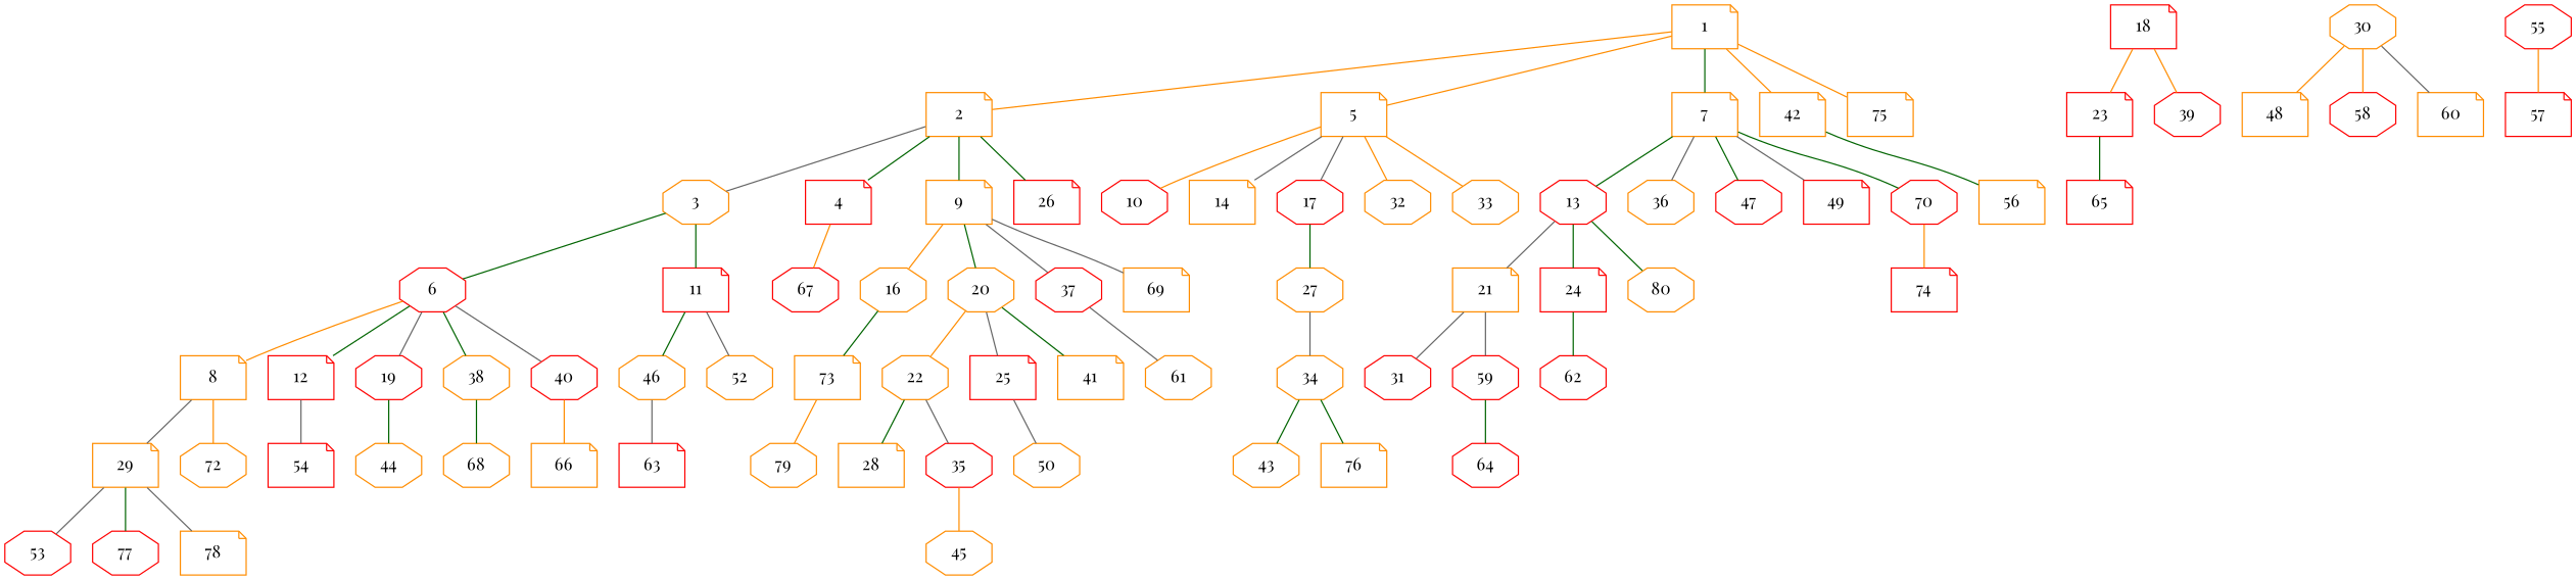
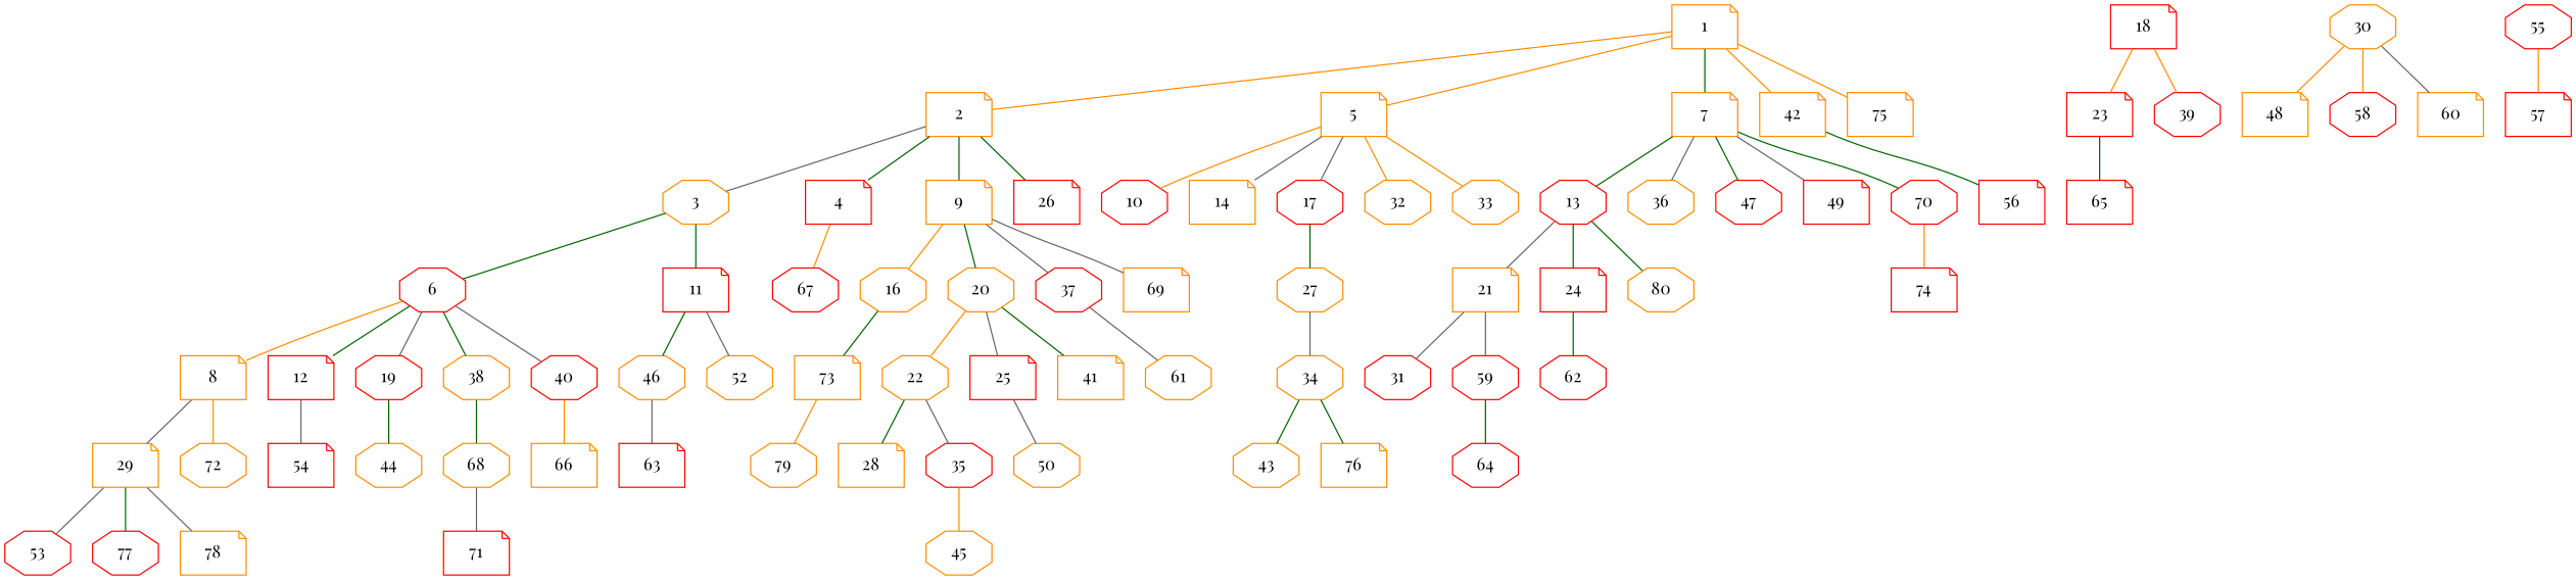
  graph {
    fontname="Playfair Display"
    node [color=darkorange fontname="Playfair Display" shape=octagon]
    edge [color=darkgreen fontname="Playfair Display"]
    1 [shape=note]
    2 [shape=note]
    5 [shape=note]
    7 [shape=note]
    42 [shape=note]
    75 [shape=note]
    3
    4 [color=red shape=note]
    9 [shape=note]
    26 [color=red shape=note]
    10 [color=red]
    14 [shape=note]
    17 [color=red]
    32
    33
    13 [color=red]
    36
    47 [color=red]
    49 [color=red shape=note]
    70 [color=red]
-   56 [shape=note]
+   56 [color=red shape=note]
    6 [color=red]
    11 [color=red shape=note]
    67 [color=red]
    16
    20
    37 [color=red]
    69 [shape=note]
    27
    21 [shape=note]
    24 [color=red shape=note]
    80
    74 [color=red shape=note]
    18 [color=red shape=note]
    23 [color=red shape=note]
    39 [color=red]
    48 [shape=note]
    30
    58 [color=red]
    60 [shape=note]
    8 [shape=note]
    12 [color=red shape=note]
    19 [color=red]
    38
    40 [color=red]
    46
    52
    73 [shape=note]
    22
    25 [color=red shape=note]
    41 [shape=note]
    61
    29 [shape=note]
    72
    54 [color=red shape=note]
    44
    68
    66 [shape=note]
    63 [color=red shape=note]
    34
    53 [color=red]
    77 [color=red]
    78 [shape=note]
+   71 [color=red shape=note]
    31 [color=red]
    59 [color=red]
    62 [color=red]
    79
    28 [shape=note]
    35 [color=red]
    50
    64 [color=red]
    65 [color=red shape=note]
    43
    76 [shape=note]
    45
    55 [color=red]
    57 [color=red shape=note]
    1 -- 2 [color=darkorange]
    1 -- 5 [color=darkorange]
    1 -- 7
    1 -- 42 [color=darkorange]
    1 -- 75 [color=darkorange]
    2 -- 3 [color=gray40]
    2 -- 4
    2 -- 9
    2 -- 26
    5 -- 10 [color=darkorange]
    5 -- 14 [color=gray40]
    5 -- 17 [color=gray40]
    5 -- 32 [color=darkorange]
    5 -- 33 [color=darkorange]
    7 -- 13
    7 -- 36 [color=gray40]
    7 -- 47
    7 -- 49 [color=gray40]
    7 -- 70
    42 -- 56
    3 -- 6
    3 -- 11
    4 -- 67 [color=darkorange]
    9 -- 16 [color=darkorange]
    9 -- 20
    9 -- 37 [color=gray40]
    9 -- 69 [color=gray40]
    17 -- 27
    13 -- 21 [color=gray40]
    13 -- 24
    13 -- 80
    70 -- 74 [color=darkorange]
    6 -- 8 [color=darkorange]
    6 -- 12
    6 -- 19 [color=gray40]
    6 -- 38
    6 -- 40 [color=gray40]
    11 -- 46
    11 -- 52 [color=gray40]
    16 -- 73
    20 -- 22 [color=darkorange]
    20 -- 25 [color=gray40]
    20 -- 41
    37 -- 61 [color=gray40]
    27 -- 34 [color=gray40]
    21 -- 31 [color=gray40]
    21 -- 59 [color=gray40]
    24 -- 62
    18 -- 23 [color=darkorange]
    18 -- 39 [color=darkorange]
    23 -- 65
    30 -- 48 [color=darkorange]
    30 -- 58 [color=darkorange]
    30 -- 60 [color=gray40]
    8 -- 29 [color=gray40]
    8 -- 72 [color=darkorange]
    12 -- 54 [color=gray40]
    19 -- 44
    38 -- 68
    40 -- 66 [color=darkorange]
    46 -- 63 [color=gray40]
    73 -- 79 [color=darkorange]
    22 -- 28
    22 -- 35 [color=gray40]
    25 -- 50 [color=gray40]
    29 -- 53 [color=gray40]
    29 -- 77
    29 -- 78 [color=gray40]
+   68 -- 71 [color=gray40]
    34 -- 43
    34 -- 76
    59 -- 64
    35 -- 45 [color=darkorange]
    55 -- 57 [color=darkorange]
  }
